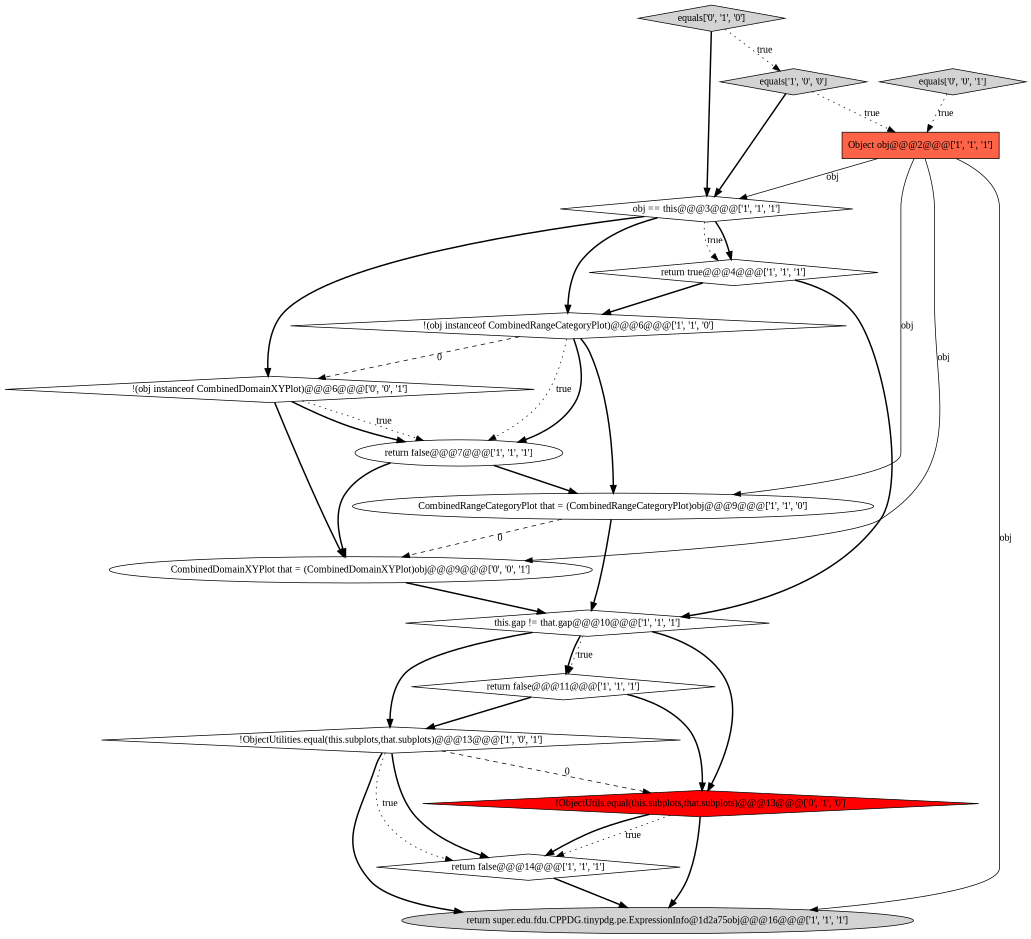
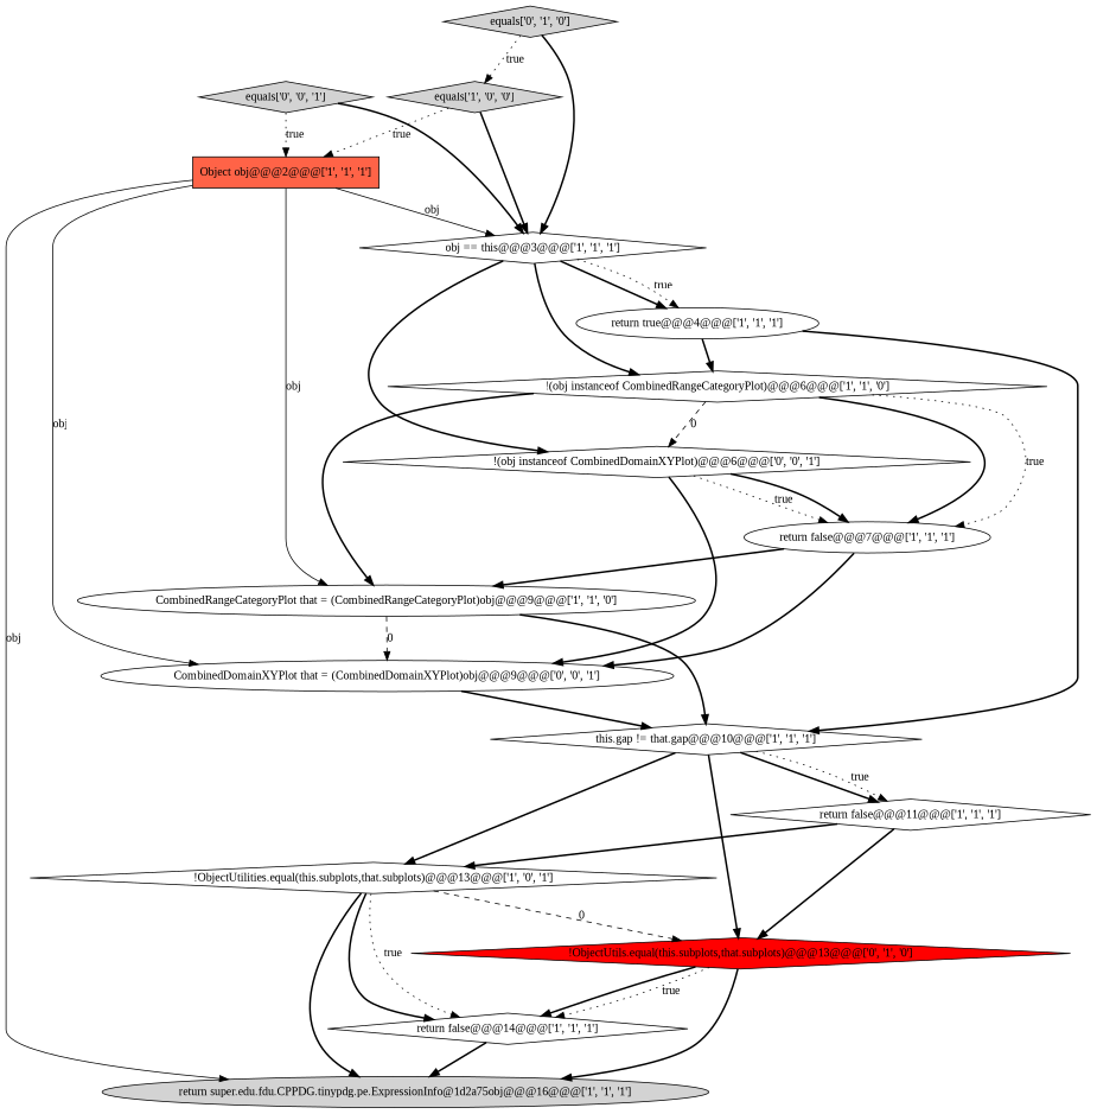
  digraph {
    fontname="Liberation Serif"
    node [fillcolor=white fontname="Liberation Serif" shape=diamond style=filled]
    edge [fontname="Liberation Serif" style=bold]
    n1 [fillcolor=lightgray label="equals['0', '0', '1']"]
    n2 [fillcolor=tomato label="Object obj@@@2@@@['1', '1', '1']" shape=box]
    n3 [label="obj == this@@@3@@@['1', '1', '1']"]
    n4 [label="CombinedRangeCategoryPlot that = (CombinedRangeCategoryPlot)obj@@@9@@@['1', '1', '0']" shape=ellipse]
    n5 [label="CombinedDomainXYPlot that = (CombinedDomainXYPlot)obj@@@9@@@['0', '0', '1']" shape=ellipse]
    n6 [fillcolor=lightgray label="return super.edu.fdu.CPPDG.tinypdg.pe.ExpressionInfo@1d2a75obj@@@16@@@['1', '1', '1']" shape=ellipse]
    n7 [label="!(obj instanceof CombinedRangeCategoryPlot)@@@6@@@['1', '1', '0']"]
    n8 [label="!(obj instanceof CombinedDomainXYPlot)@@@6@@@['0', '0', '1']"]
-   n9 [label="return true@@@4@@@['1', '1', '1']"]
+   n9 [label="return true@@@4@@@['1', '1', '1']" shape=ellipse]
    n10 [label="return false@@@7@@@['1', '1', '1']" shape=ellipse]
    n11 [label="this.gap != that.gap@@@10@@@['1', '1', '1']"]
    n12 [label="!ObjectUtilities.equal(this.subplots,that.subplots)@@@13@@@['1', '0', '1']"]
    n13 [label="return false@@@14@@@['1', '1', '1']"]
    n14 [fillcolor=red label="!ObjectUtils.equal(this.subplots,that.subplots)@@@13@@@['0', '1', '0']"]
    n15 [label="return false@@@11@@@['1', '1', '1']"]
    n16 [fillcolor=lightgray label="equals['1', '0', '0']"]
    n17 [fillcolor=lightgray label="equals['0', '1', '0']"]
    n1 -> n2 [label=true style=dotted]
+   n1 -> n3
    n2 -> n3 [label=obj style=solid]
    n2 -> n4 [label=obj style=solid]
    n2 -> n5 [label=obj style=solid]
    n2 -> n6 [label=obj style=solid]
    n3 -> n7
    n3 -> n8
    n3 -> n9 [label=true style=dotted]
    n3 -> n9
    n4 -> n5 [label=0 style=dashed]
    n4 -> n11
    n5 -> n11
    n7 -> n4
    n7 -> n8 [label=0 style=dashed]
    n7 -> n10 [label=true style=dotted]
    n7 -> n10
    n8 -> n5
    n8 -> n10 [label=true style=dotted]
    n8 -> n10
    n9 -> n7
    n9 -> n11
    n10 -> n4
    n10 -> n5
    n11 -> n12
    n11 -> n14
    n11 -> n15
    n11 -> n15 [label=true style=dotted]
    n12 -> n6
    n12 -> n13
    n12 -> n13 [label=true style=dotted]
    n12 -> n14 [label=0 style=dashed]
    n13 -> n6
    n14 -> n6
    n14 -> n13
    n14 -> n13 [label=true style=dotted]
    n15 -> n12
    n15 -> n14
    n16 -> n2 [label=true style=dotted]
    n16 -> n3
    n17 -> n3
    n17 -> n16 [label=true style=dotted]
  }
